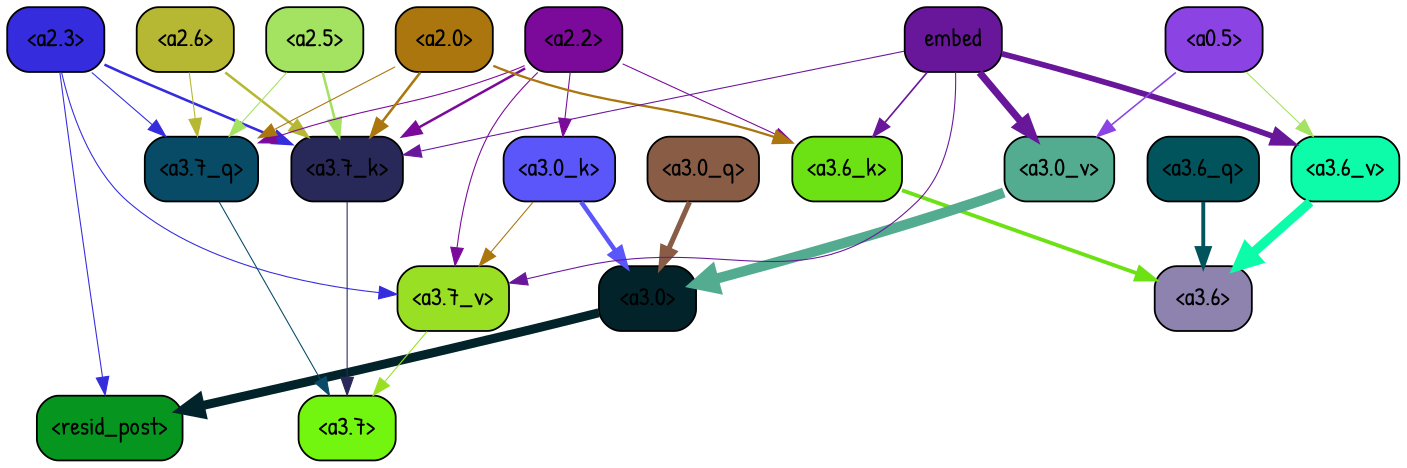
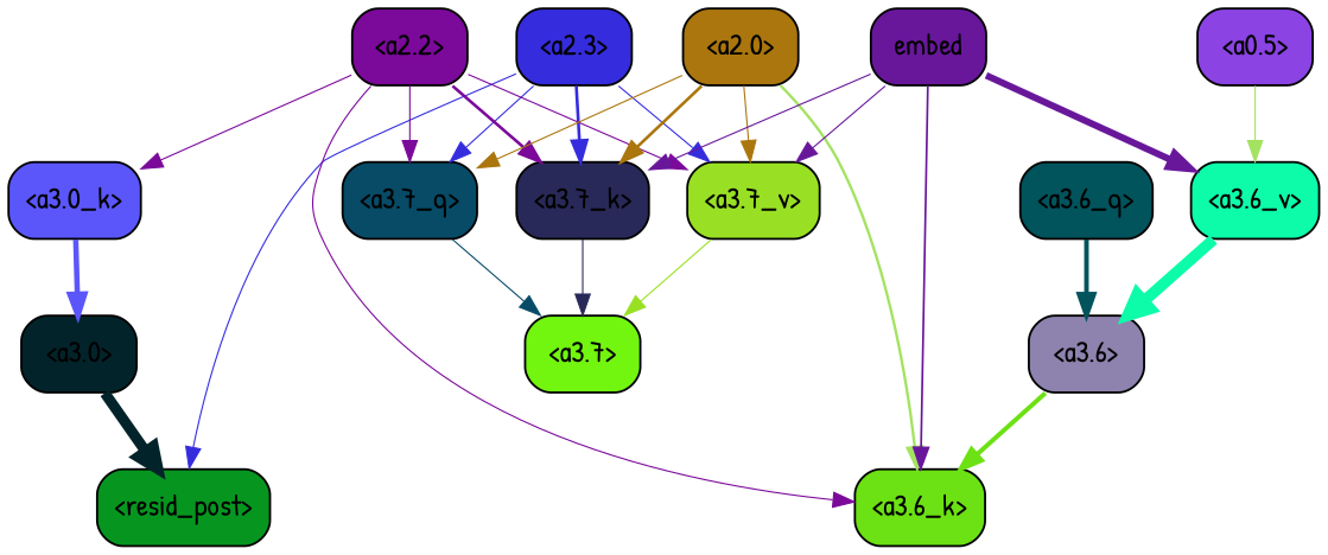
  strict digraph {
    fontname="Patrick Hand"
    splines=true
    node [color=black fontname="Patrick Hand" shape=box style="filled, rounded"]
    edge [color="#7b099a" fontname="Patrick Hand" penwidth=0.6]
    "<a3.7>" [fillcolor="#72f50f"]
    "<resid_post>" [fillcolor="#06961f"]
    "<a3.6>" [fillcolor="#8e83ae"]
    "<a3.0>" [fillcolor="#03232a"]
    "<a2.3>" [fillcolor="#352cdd"]
    "<a3.7_q>" [fillcolor="#074b67"]
    "<a3.7_k>" [fillcolor="#282958"]
    "<a3.7_v>" [fillcolor="#99e024"]
    "<a3.6_q>" [fillcolor="#01535c"]
-   "<a3.0_q>" [fillcolor="#885c45"]
    "<a3.6_k>" [fillcolor="#6ce113"]
    "<a3.0_k>" [fillcolor="#5b56fa"]
    "<a3.6_v>" [fillcolor="#0dfcaa"]
-   "<a3.0_v>" [fillcolor="#53ac90"]
-   "<a2.6>" [fillcolor="#b6b732"]
-   "<a2.5>" [fillcolor="#a4e262"]
    "<a2.2>" [fillcolor="#7b099a"]
    "<a2.0>" [fillcolor="#aa760d"]
    embed [fillcolor="#68179a"]
    "<a0.5>" [fillcolor="#8b43e3"]
    "<a3.0>" -> "<resid_post>" [color="#03232a" penwidth=5.004215121269226]
    "<a2.3>" -> "<resid_post>" [color="#352cdd"]
    "<a2.3>" -> "<a3.7_q>" [color="#352cdd"]
    "<a2.3>" -> "<a3.7_k>" [color="#352cdd" penwidth=1.4391854107379913]
    "<a2.3>" -> "<a3.7_v>" [color="#352cdd"]
    "<a3.7_q>" -> "<a3.7>" [color="#074b67"]
    "<a3.7_k>" -> "<a3.7>" [color="#282958"]
    "<a3.7_v>" -> "<a3.7>" [color="#99e024"]
    "<a3.6_q>" -> "<a3.6>" [color="#01535c" penwidth=2.160832464694977]
-   "<a3.0_q>" -> "<a3.0>" [color="#885c45" penwidth=2.870753765106201]
-   "<a3.6_k>" -> "<a3.6>" [color="#6ce113" penwidth=2.13908451795578]
+   "<a3.6>" -> "<a3.6_k>" [color="#6ce113" penwidth=2.13908451795578]
    "<a3.0_k>" -> "<a3.0>" [color="#5b56fa" penwidth=2.520303964614868]
    "<a3.6_v>" -> "<a3.6>" [color="#0dfcaa" penwidth=5.297133803367615]
-   "<a3.0_v>" -> "<a3.0>" [color="#53ac90" penwidth=5.680712580680847]
-   "<a2.6>" -> "<a3.7_q>" [color="#b6b732"]
-   "<a2.6>" -> "<a3.7_k>" [color="#b6b732" penwidth=1.4180794060230255]
-   "<a2.5>" -> "<a3.7_q>" [color="#a4e262"]
-   "<a2.5>" -> "<a3.7_k>" [color="#a4e262" penwidth=1.4281435310840607]
    "<a2.2>" -> "<a3.7_q>"
    "<a2.2>" -> "<a3.7_k>" [penwidth=1.3982512056827545]
    "<a2.2>" -> "<a3.7_v>"
    "<a2.2>" -> "<a3.6_k>"
    "<a2.2>" -> "<a3.0_k>"
    "<a2.0>" -> "<a3.7_q>" [color="#aa760d"]
    "<a2.0>" -> "<a3.7_k>" [color="#aa760d" penwidth=1.404832512140274]
-   "<a3.0_k>" -> "<a3.7_v>" [color="#aa760d"]
-   "<a2.0>" -> "<a3.6_k>" [color="#aa760d" penwidth=1.2708758115768433]
+   "<a2.0>" -> "<a3.7_v>" [color="#aa760d"]
+   "<a2.0>" -> "<a3.6_k>" [color="#a4e262" penwidth=1.2708758115768433]
    embed -> "<a3.7_k>" [color="#68179a"]
    embed -> "<a3.7_v>" [color="#68179a"]
    embed -> "<a3.6_k>" [color="#68179a" penwidth=0.9291638135910034]
    embed -> "<a3.6_v>" [color="#68179a" penwidth=3.1808209121227264]
-   embed -> "<a3.0_v>" [color="#68179a" penwidth=4.036660343408585]
    "<a0.5>" -> "<a3.6_v>" [color="#a4e262"]
-   "<a0.5>" -> "<a3.0_v>" [color="#8b43e3" penwidth=0.8798569142818451]
  }
